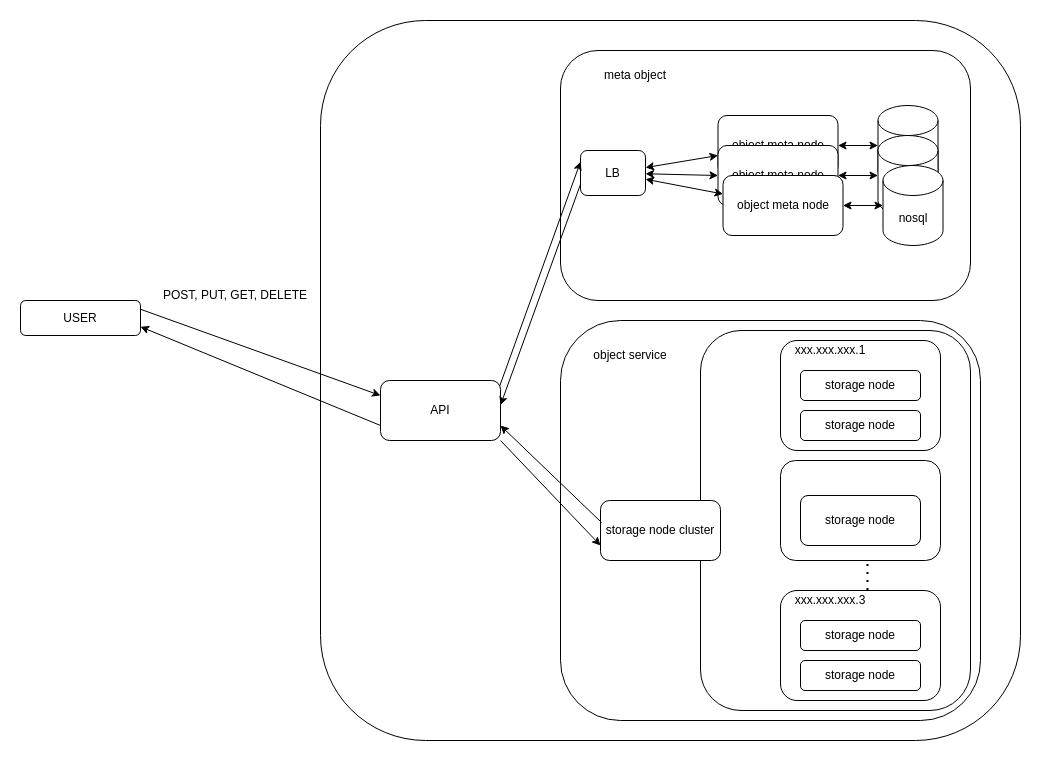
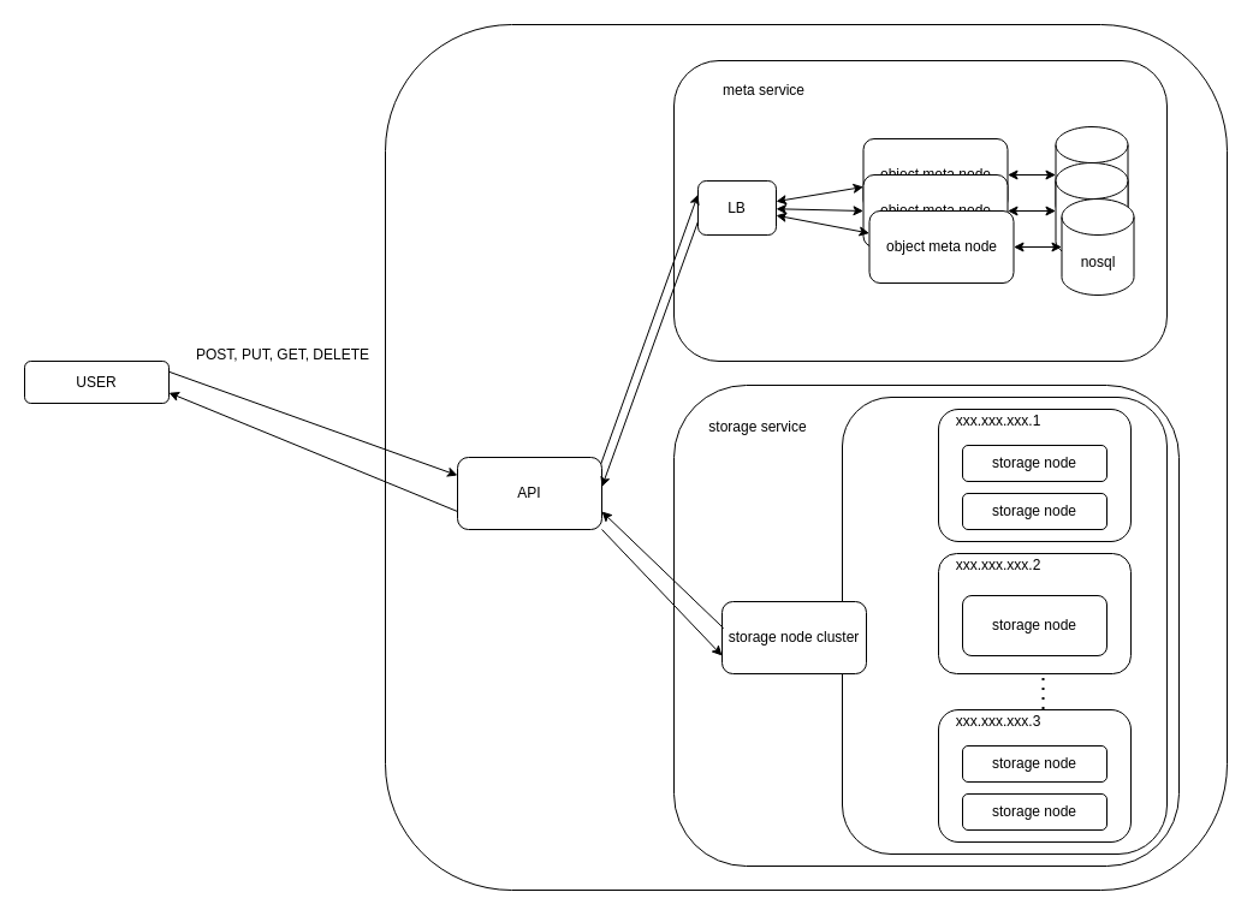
  <mxCell id="0" />
  <mxCell id="1" parent="0" />
  <mxCell id="2" value="" style="rounded=1;whiteSpace=wrap;html=1;" parent="1" vertex="1"><mxGeometry x="320" y="20" width="700" height="720" as="geometry" /></mxCell>
  <mxCell id="3" value="" style="rounded=1;whiteSpace=wrap;html=1;" parent="1" vertex="1"><mxGeometry x="560" y="320" width="420" height="400" as="geometry" /></mxCell>
  <mxCell id="4" value="" style="rounded=1;whiteSpace=wrap;html=1;" parent="1" vertex="1"><mxGeometry x="700" y="330" width="270" height="380" as="geometry" /></mxCell>
  <mxCell id="5" value="USER" style="rounded=1;whiteSpace=wrap;html=1;" parent="1" vertex="1"><mxGeometry x="20" y="300" width="120" height="35" as="geometry" /></mxCell>
  <mxCell id="6" value="API" style="rounded=1;whiteSpace=wrap;html=1;" parent="1" vertex="1"><mxGeometry x="380" y="380" width="120" height="60" as="geometry" /></mxCell>
  <mxCell id="7" value="" style="endArrow=classic;html=1;exitX=1;exitY=0.25;exitDx=0;exitDy=0;entryX=0;entryY=0.25;entryDx=0;entryDy=0;" parent="1" source="5" target="6" edge="1"><mxGeometry width="50" height="50" relative="1" as="geometry"><mxPoint x="420" y="340" as="sourcePoint" /><mxPoint x="470" y="290" as="targetPoint" /></mxGeometry></mxCell>
  <mxCell id="8" value="" style="endArrow=classic;html=1;exitX=0;exitY=0.75;exitDx=0;exitDy=0;entryX=1;entryY=0.75;entryDx=0;entryDy=0;" parent="1" source="6" target="5" edge="1"><mxGeometry width="50" height="50" relative="1" as="geometry"><mxPoint x="150" y="325" as="sourcePoint" /><mxPoint x="390" y="325" as="targetPoint" /></mxGeometry></mxCell>
  <mxCell id="9" value="" style="rounded=1;whiteSpace=wrap;html=1;" parent="1" vertex="1"><mxGeometry x="560" y="50" width="410" height="250" as="geometry" /></mxCell>
  <mxCell id="10" value="LB" style="rounded=1;whiteSpace=wrap;html=1;" parent="1" vertex="1"><mxGeometry x="580" y="150" width="65" height="45" as="geometry" /></mxCell>
  <mxCell id="11" value="storage node cluster" style="rounded=1;whiteSpace=wrap;html=1;" parent="1" vertex="1"><mxGeometry x="600" y="500" width="120" height="60" as="geometry" /></mxCell>
  <mxCell id="12" value="" style="rounded=1;whiteSpace=wrap;html=1;" parent="1" vertex="1"><mxGeometry x="780" y="340" width="160" height="110" as="geometry" /></mxCell>
  <mxCell id="13" value="" style="rounded=1;whiteSpace=wrap;html=1;" parent="1" vertex="1"><mxGeometry x="780" y="460" width="160" height="100" as="geometry" /></mxCell>
  <mxCell id="14" value="nosql" style="shape=cylinder3;whiteSpace=wrap;html=1;boundedLbl=1;backgroundOutline=1;size=15;" parent="1" vertex="1"><mxGeometry x="877.5" y="105" width="60" height="80" as="geometry" /></mxCell>
  <mxCell id="15" value="storage node" style="rounded=1;whiteSpace=wrap;html=1;" parent="1" vertex="1"><mxGeometry x="800" y="370" width="120" height="30" as="geometry" /></mxCell>
  <mxCell id="16" value="storage node" style="rounded=1;whiteSpace=wrap;html=1;" parent="1" vertex="1"><mxGeometry x="800" y="410" width="120" height="30" as="geometry" /></mxCell>
  <mxCell id="17" value="storage node" style="rounded=1;whiteSpace=wrap;html=1;" parent="1" vertex="1"><mxGeometry x="800" y="495" width="120" height="50" as="geometry" /></mxCell>
  <mxCell id="18" value="" style="endArrow=none;dashed=1;html=1;dashPattern=1 3;strokeWidth=2;exitX=0.731;exitY=0.714;exitDx=0;exitDy=0;exitPerimeter=0;" parent="1" source="3" edge="1"><mxGeometry width="50" height="50" relative="1" as="geometry"><mxPoint x="870" y="580" as="sourcePoint" /><mxPoint x="867" y="560" as="targetPoint" /></mxGeometry></mxCell>
  <mxCell id="19" value="" style="rounded=1;whiteSpace=wrap;html=1;" parent="1" vertex="1"><mxGeometry x="780" y="590" width="160" height="110" as="geometry" /></mxCell>
  <mxCell id="20" value="storage node" style="rounded=1;whiteSpace=wrap;html=1;" parent="1" vertex="1"><mxGeometry x="800" y="620" width="120" height="30" as="geometry" /></mxCell>
  <mxCell id="21" value="storage node" style="rounded=1;whiteSpace=wrap;html=1;" parent="1" vertex="1"><mxGeometry x="800" y="660" width="120" height="30" as="geometry" /></mxCell>
  <mxCell id="22" value="xxx.xxx.xxx.1" style="text;html=1;strokeColor=none;fillColor=none;align=center;verticalAlign=middle;whiteSpace=wrap;rounded=0;" parent="1" vertex="1"><mxGeometry x="800" y="340" width="60" height="20" as="geometry" /></mxCell>
+ <mxCell id="23" value="xxx.xxx.xxx.2" style="text;html=1;strokeColor=none;fillColor=none;align=center;verticalAlign=middle;whiteSpace=wrap;rounded=0;" parent="1" vertex="1"><mxGeometry x="800" y="460" width="60" height="20" as="geometry" /></mxCell>
  <mxCell id="24" value="xxx.xxx.xxx.3" style="text;html=1;strokeColor=none;fillColor=none;align=center;verticalAlign=middle;whiteSpace=wrap;rounded=0;" parent="1" vertex="1"><mxGeometry x="800" y="590" width="60" height="20" as="geometry" /></mxCell>
  <mxCell id="25" value="" style="endArrow=classic;html=1;exitX=0.994;exitY=0.09;exitDx=0;exitDy=0;entryX=0;entryY=0.25;entryDx=0;entryDy=0;exitPerimeter=0;" parent="1" source="6" target="10" edge="1"><mxGeometry width="50" height="50" relative="1" as="geometry"><mxPoint x="730" y="440" as="sourcePoint" /><mxPoint x="780" y="390" as="targetPoint" /></mxGeometry></mxCell>
  <mxCell id="26" value="" style="endArrow=classic;html=1;exitX=0;exitY=0.75;exitDx=0;exitDy=0;entryX=1;entryY=0.41;entryDx=0;entryDy=0;entryPerimeter=0;" parent="1" source="10" target="6" edge="1"><mxGeometry width="50" height="50" relative="1" as="geometry"><mxPoint x="510" y="325" as="sourcePoint" /><mxPoint x="610" y="175" as="targetPoint" /></mxGeometry></mxCell>
  <mxCell id="27" value="" style="endArrow=classic;html=1;exitX=1;exitY=1;exitDx=0;exitDy=0;entryX=0;entryY=0.75;entryDx=0;entryDy=0;" parent="1" source="6" target="11" edge="1"><mxGeometry width="50" height="50" relative="1" as="geometry"><mxPoint x="509.28" y="315.4" as="sourcePoint" /><mxPoint x="610" y="175" as="targetPoint" /></mxGeometry></mxCell>
  <mxCell id="28" value="" style="endArrow=classic;html=1;exitX=0.01;exitY=0.369;exitDx=0;exitDy=0;entryX=1;entryY=0.75;entryDx=0;entryDy=0;exitPerimeter=0;" parent="1" source="11" target="6" edge="1"><mxGeometry width="50" height="50" relative="1" as="geometry"><mxPoint x="510" y="370" as="sourcePoint" /><mxPoint x="610" y="555" as="targetPoint" /></mxGeometry></mxCell>
- <mxCell id="29" value="object service" style="text;html=1;strokeColor=none;fillColor=none;align=center;verticalAlign=middle;whiteSpace=wrap;rounded=0;" parent="1" vertex="1"><mxGeometry x="580" y="340" width="100" height="30" as="geometry" /></mxCell>
- <mxCell id="30" value="meta object" style="text;html=1;strokeColor=none;fillColor=none;align=center;verticalAlign=middle;whiteSpace=wrap;rounded=0;" parent="1" vertex="1"><mxGeometry x="580" y="60" width="110" height="30" as="geometry" /></mxCell>
+ <mxCell id="29" value="storage service" style="text;html=1;strokeColor=none;fillColor=none;align=center;verticalAlign=middle;whiteSpace=wrap;rounded=0;" parent="1" vertex="1"><mxGeometry x="580" y="340" width="100" height="30" as="geometry" /></mxCell>
+ <mxCell id="30" value="meta service" style="text;html=1;strokeColor=none;fillColor=none;align=center;verticalAlign=middle;whiteSpace=wrap;rounded=0;" parent="1" vertex="1"><mxGeometry x="580" y="60" width="110" height="30" as="geometry" /></mxCell>
  <mxCell id="31" value="" style="endArrow=classic;startArrow=classic;html=1;exitX=1;exitY=0.5;exitDx=0;exitDy=0;" parent="1" source="32" target="14" edge="1"><mxGeometry width="50" height="50" relative="1" as="geometry"><mxPoint x="657.5" y="415" as="sourcePoint" /><mxPoint x="707.5" y="365" as="targetPoint" /></mxGeometry></mxCell>
  <mxCell id="32" value="object meta node" style="rounded=1;whiteSpace=wrap;html=1;" parent="1" vertex="1"><mxGeometry x="717.5" y="115" width="120" height="60" as="geometry" /></mxCell>
  <mxCell id="33" value="" style="endArrow=classic;startArrow=classic;html=1;entryX=0;entryY=0.5;entryDx=0;entryDy=0;" parent="1" source="10" target="36" edge="1"><mxGeometry width="50" height="50" relative="1" as="geometry"><mxPoint x="850" y="190" as="sourcePoint" /><mxPoint x="890" y="190" as="targetPoint" /></mxGeometry></mxCell>
  <mxCell id="34" value="nosql" style="shape=cylinder3;whiteSpace=wrap;html=1;boundedLbl=1;backgroundOutline=1;size=15;" parent="1" vertex="1"><mxGeometry x="877.5" y="135" width="60" height="80" as="geometry" /></mxCell>
  <mxCell id="35" value="" style="endArrow=classic;startArrow=classic;html=1;exitX=1;exitY=0.5;exitDx=0;exitDy=0;" parent="1" source="36" target="34" edge="1"><mxGeometry width="50" height="50" relative="1" as="geometry"><mxPoint x="657.5" y="445" as="sourcePoint" /><mxPoint x="707.5" y="395" as="targetPoint" /></mxGeometry></mxCell>
  <mxCell id="36" value="object meta node" style="rounded=1;whiteSpace=wrap;html=1;" parent="1" vertex="1"><mxGeometry x="717.5" y="145" width="120" height="60" as="geometry" /></mxCell>
  <mxCell id="37" value="nosql" style="shape=cylinder3;whiteSpace=wrap;html=1;boundedLbl=1;backgroundOutline=1;size=15;" parent="1" vertex="1"><mxGeometry x="882.5" y="165" width="60" height="80" as="geometry" /></mxCell>
  <mxCell id="38" value="" style="endArrow=classic;startArrow=classic;html=1;exitX=1;exitY=0.5;exitDx=0;exitDy=0;" parent="1" source="39" target="37" edge="1"><mxGeometry width="50" height="50" relative="1" as="geometry"><mxPoint x="662.5" y="475" as="sourcePoint" /><mxPoint x="712.5" y="425" as="targetPoint" /></mxGeometry></mxCell>
  <mxCell id="39" value="object meta node" style="rounded=1;whiteSpace=wrap;html=1;" parent="1" vertex="1"><mxGeometry x="722.5" y="175" width="120" height="60" as="geometry" /></mxCell>
  <mxCell id="40" value="" style="endArrow=classic;startArrow=classic;html=1;" parent="1" source="10" target="32" edge="1"><mxGeometry width="50" height="50" relative="1" as="geometry"><mxPoint x="680" y="187.568" as="sourcePoint" /><mxPoint x="727.5" y="185" as="targetPoint" /></mxGeometry></mxCell>
  <mxCell id="41" value="" style="endArrow=classic;startArrow=classic;html=1;" parent="1" source="10" target="39" edge="1"><mxGeometry width="50" height="50" relative="1" as="geometry"><mxPoint x="680" y="179.672" as="sourcePoint" /><mxPoint x="727.5" y="168.77" as="targetPoint" /></mxGeometry></mxCell>
  <mxCell id="42" value="POST, PUT, GET, DELETE" style="text;html=1;strokeColor=none;fillColor=none;align=center;verticalAlign=middle;whiteSpace=wrap;rounded=0;" parent="1" vertex="1"><mxGeometry x="150" y="280" width="170" height="30" as="geometry" /></mxCell>
